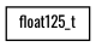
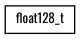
  digraph {
    rankdir=TB
    fontname=Oswald
-   n1 [color=black fillcolor=white fontname=Oswald fontsize=10 height=0.2 label=float125_t shape=record style=filled width=0.4]
+   n1 [color=black fillcolor=white fontname=Oswald fontsize=10 height=0.2 label=float128_t shape=record style=filled width=0.4]
  }
